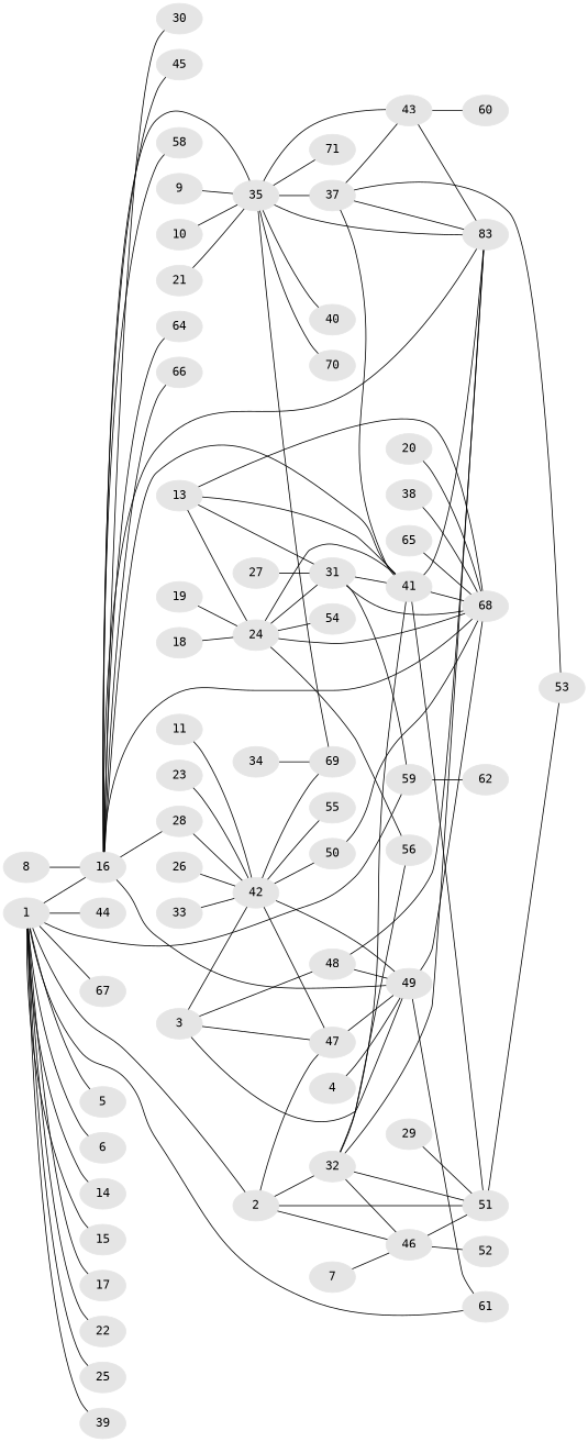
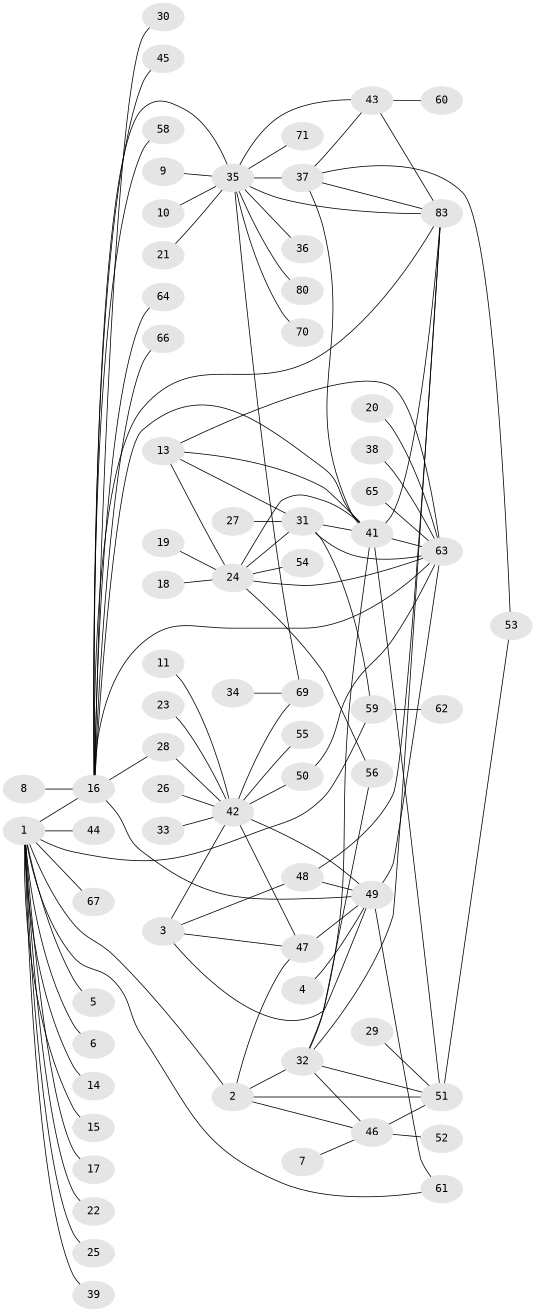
  graph {
    fontname="DejaVu Sans Mono"
    rankdir=LR
    node [color=gray90 fontname="DejaVu Sans Mono" style=filled]
    edge [fontname="DejaVu Sans Mono" weight=1.0]
    1
    2
    5
    6
    14
    15
    16
    17
    22
    25
    39
    44
    59
    61
    67
    32
    46
    47
    51
    49
    35
    41
-   68
+   68 [label=63]
    28
    30
    45
    58
    n28 [label=83]
    64
    66
    62
    56
    52
    53
    3
    42
    48
    69
    55
    50
    4
    7
    8
    9
+   36
    37
-   40
+   40 [label=80]
    43
    70
    71
    10
    11
    13
    24
    31
    54
    18
    19
    20
    21
    23
    26
    27
    29
    33
    34
    60
    38
    65
    1 -- 2
    1 -- 5
    1 -- 6
    1 -- 14
    1 -- 15
    1 -- 16 [weight=12.0]
    1 -- 17
    1 -- 22
    1 -- 25
    1 -- 39
    1 -- 44
    1 -- 59
    1 -- 61
    1 -- 67
    2 -- 32 [weight=2.0]
    2 -- 46 [weight=2.0]
    2 -- 47
    2 -- 51 [weight=6.0]
    16 -- 49
    16 -- 35
    16 -- 41
    16 -- 68
    16 -- 28
    16 -- 30
    16 -- 45
    16 -- 58
    16 -- n28
    16 -- 64
    16 -- 66
    59 -- 62
    32 -- 46
    32 -- 51 [weight=3.0]
    32 -- 41
    32 -- n28
    32 -- 56
    46 -- 51 [weight=3.0]
    46 -- 52
    47 -- 49
    51 -- 53
    49 -- 61
    49 -- 68
    35 -- n28 [weight=3.0]
    35 -- 69
+   35 -- 36
    35 -- 37 [weight=3.0]
    35 -- 40
    35 -- 43 [weight=6.0]
    35 -- 70
    35 -- 71
    41 -- 51
    41 -- 68 [weight=3.0]
    41 -- n28
    28 -- 42
    3 -- 47
    3 -- 49
    3 -- 42 [weight=3.0]
    3 -- 48
    42 -- 47 [weight=3.0]
    42 -- 49 [weight=3.0]
    42 -- 69
    42 -- 55
    42 -- 50 [weight=3.0]
    48 -- 49
    48 -- n28
    50 -- 68
    4 -- 49
    7 -- 46
    8 -- 16
    9 -- 35
    37 -- 41
    37 -- n28
    37 -- 53
    37 -- 43 [weight=2.0]
    43 -- n28 [weight=2.0]
    43 -- 60
    10 -- 35
    11 -- 42
    13 -- 41
    13 -- 68 [weight=3.0]
    13 -- 24
    13 -- 31
    24 -- 41
    24 -- 68 [weight=3.0]
    24 -- 56
    24 -- 31
    24 -- 54
    31 -- 59
    31 -- 41
    31 -- 68 [weight=3.0]
    18 -- 24
    19 -- 24
    20 -- 68
    21 -- 35
    23 -- 42
    26 -- 42
    27 -- 31
    29 -- 51
    33 -- 42
    34 -- 69
    38 -- 68
    65 -- 68
  }
